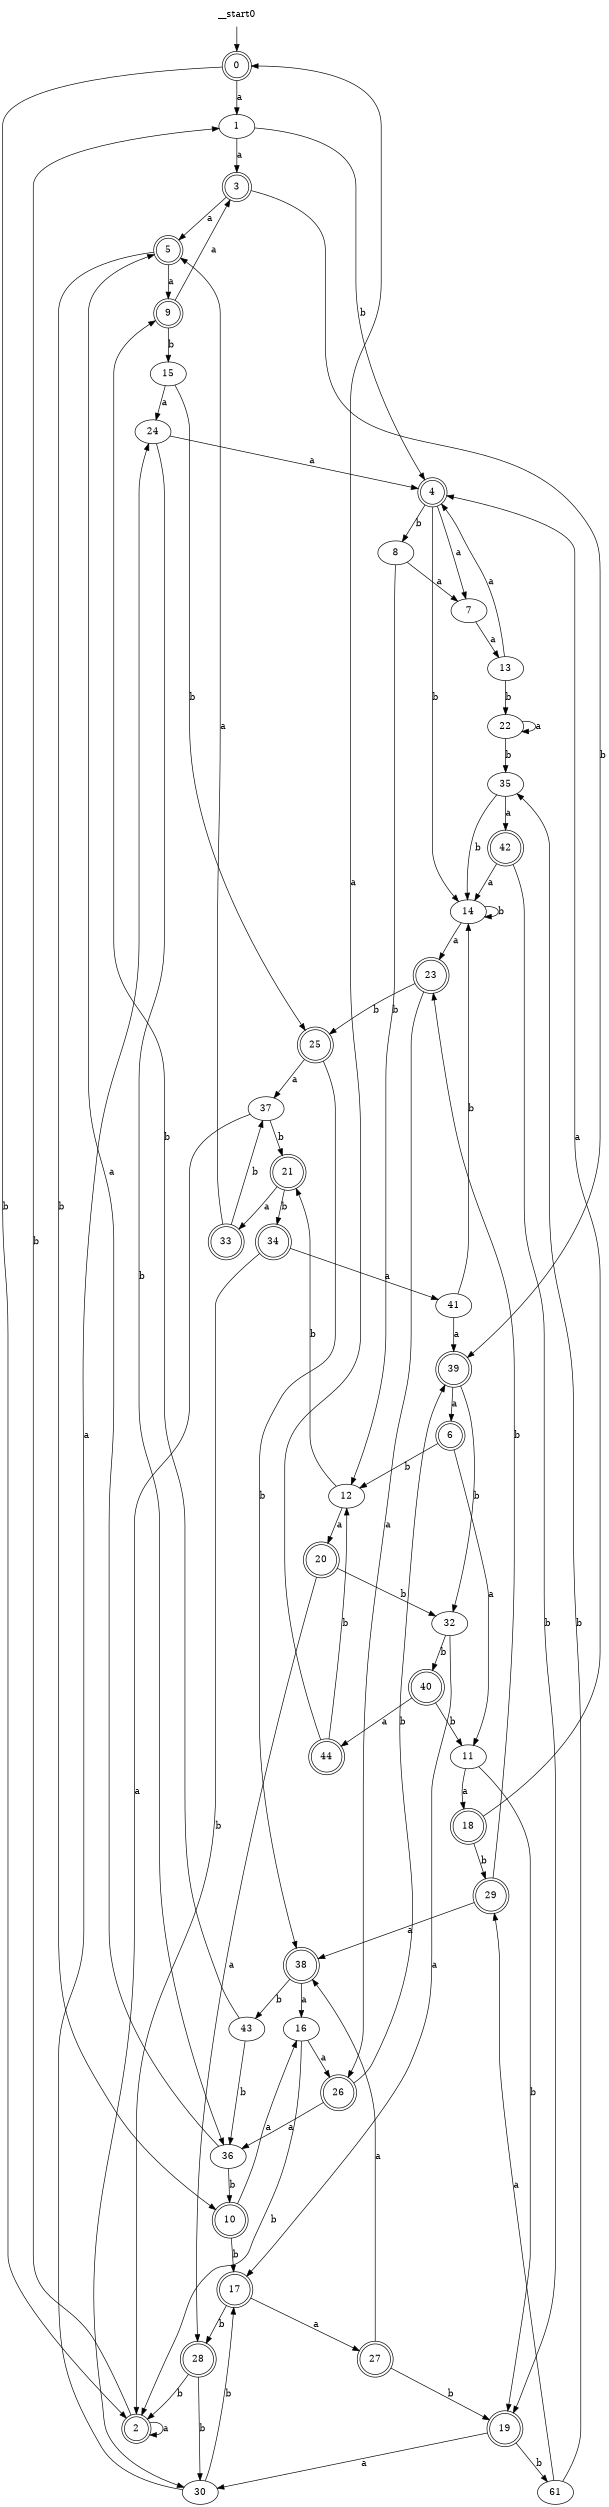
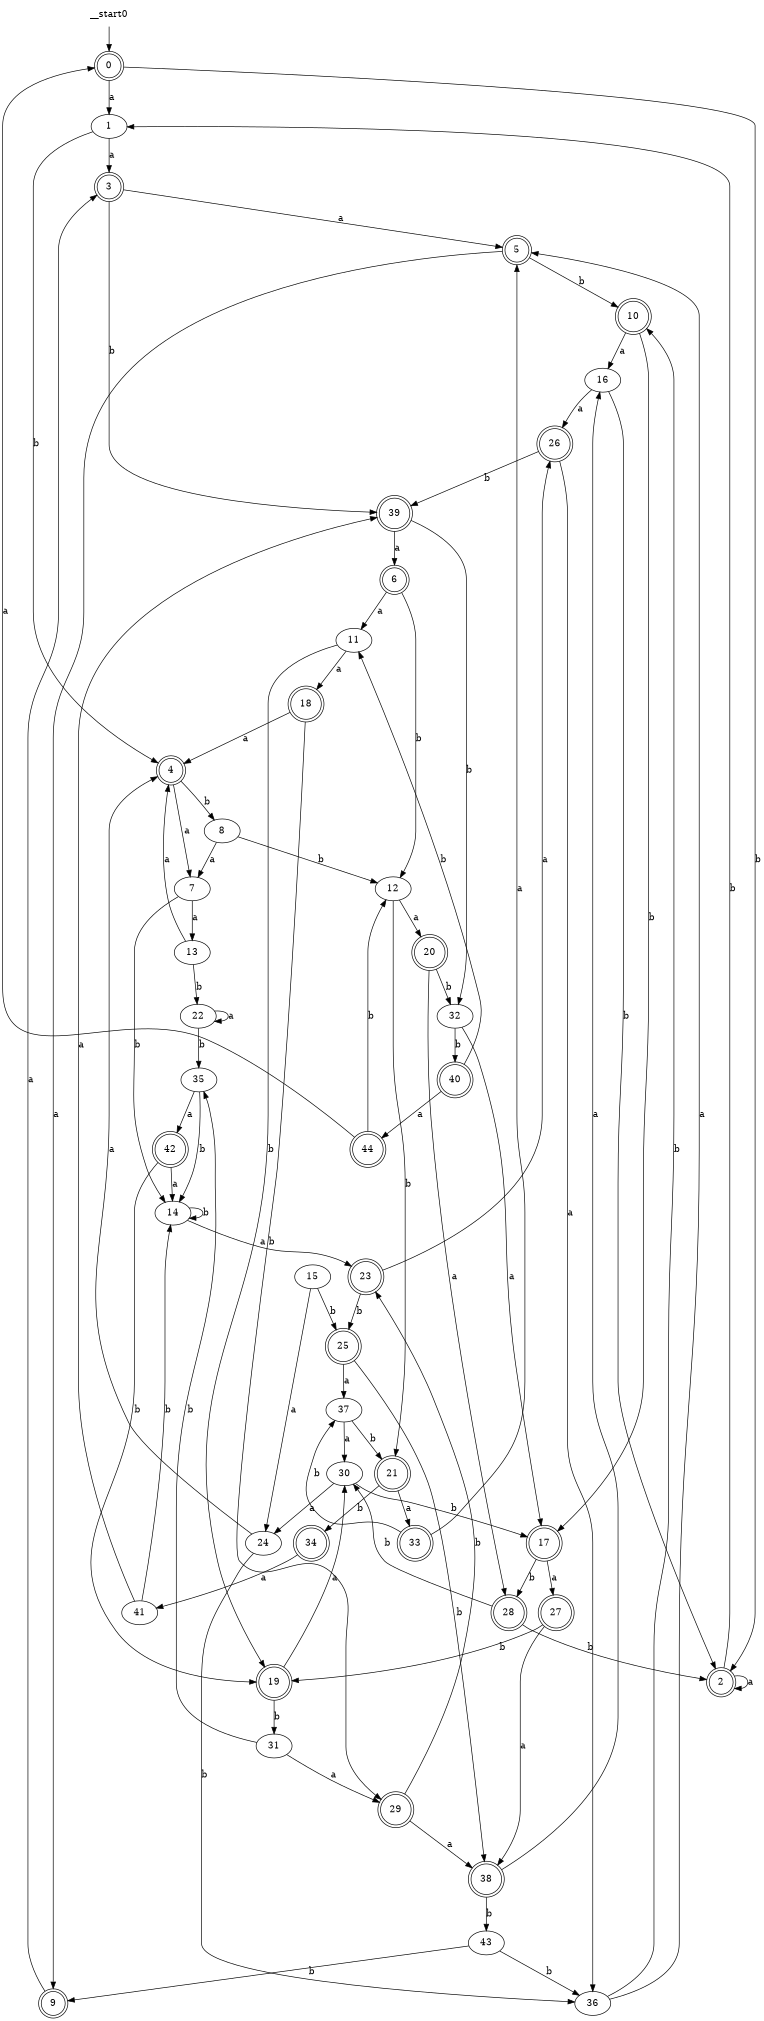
  digraph {
    node [shape=doublecircle]
    __start0 [shape=none]
    0
    1 [shape=""]
    2
    3
    4
    5
    39
    7 [shape=""]
    8 [shape=""]
    9
    10
    11 [shape=""]
    6
    12 [shape=""]
    13 [shape=""]
    14 [shape=""]
    15 [shape=""]
    16 [shape=""]
    17
    18
    19
    20
    21
    22 [shape=""]
    23
    24 [shape=""]
    25
    26
    27
    28
    29
    30 [shape=""]
-   31 [label=61 shape=""]
+   31 [shape=""]
    32 [shape=""]
    33
    34
    35 [shape=""]
    36 [shape=""]
    37 [shape=""]
    38
    40
    41 [shape=""]
    42
    43 [shape=""]
    44
    __start0 -> 0
    0 -> 1 [label=a]
    0 -> 2 [label=b]
    1 -> 3 [label=a]
    1 -> 4 [label=b]
    2 -> 1 [label=b]
    2 -> 2 [label=a]
    3 -> 5 [label=a]
    3 -> 39 [label=b]
    4 -> 7 [label=a]
    4 -> 8 [label=b]
    5 -> 9 [label=a]
    5 -> 10 [label=b]
    39 -> 6 [label=a]
    39 -> 32 [label=b]
    7 -> 13 [label=a]
-   4 -> 14 [label=b]
+   7 -> 14 [label=b]
    8 -> 7 [label=a]
    8 -> 12 [label=b]
    9 -> 3 [label=a]
-   9 -> 15 [label=b]
    10 -> 16 [label=a]
    10 -> 17 [label=b]
    11 -> 18 [label=a]
    11 -> 19 [label=b]
    6 -> 11 [label=a]
    6 -> 12 [label=b]
    12 -> 20 [label=a]
    12 -> 21 [label=b]
    13 -> 4 [label=a]
    13 -> 22 [label=b]
    14 -> 14 [label=b]
    14 -> 23 [label=a]
    15 -> 24 [label=a]
    15 -> 25 [label=b]
    16 -> 2 [label=b]
    16 -> 26 [label=a]
    17 -> 27 [label=a]
    17 -> 28 [label=b]
    18 -> 4 [label=a]
    18 -> 29 [label=b]
    19 -> 30 [label=a]
    19 -> 31 [label=b]
    20 -> 28 [label=a]
    20 -> 32 [label=b]
    21 -> 33 [label=a]
    21 -> 34 [label=b]
    22 -> 22 [label=a]
    22 -> 35 [label=b]
    23 -> 25 [label=b]
    23 -> 26 [label=a]
    24 -> 4 [label=a]
    24 -> 36 [label=b]
    25 -> 37 [label=a]
    25 -> 38 [label=b]
    26 -> 39 [label=b]
    26 -> 36 [label=a]
    27 -> 19 [label=b]
    27 -> 38 [label=a]
    28 -> 2 [label=b]
    28 -> 30 [label=b]
    29 -> 23 [label=b]
    29 -> 38 [label=a]
    30 -> 17 [label=b]
    30 -> 24 [label=a]
    31 -> 29 [label=a]
    31 -> 35 [label=b]
    32 -> 17 [label=a]
    32 -> 40 [label=b]
    33 -> 5 [label=a]
    33 -> 37 [label=b]
-   34 -> 2 [label=b]
    34 -> 41 [label=a]
    35 -> 14 [label=b]
    35 -> 42 [label=a]
    36 -> 5 [label=a]
    36 -> 10 [label=b]
    37 -> 21 [label=b]
    37 -> 30 [label=a]
    38 -> 16 [label=a]
    38 -> 43 [label=b]
    40 -> 11 [label=b]
    40 -> 44 [label=a]
    41 -> 39 [label=a]
    41 -> 14 [label=b]
    42 -> 14 [label=a]
    42 -> 19 [label=b]
    43 -> 9 [label=b]
    43 -> 36 [label=b]
    44 -> 0 [label=a]
    44 -> 12 [label=b]
  }
